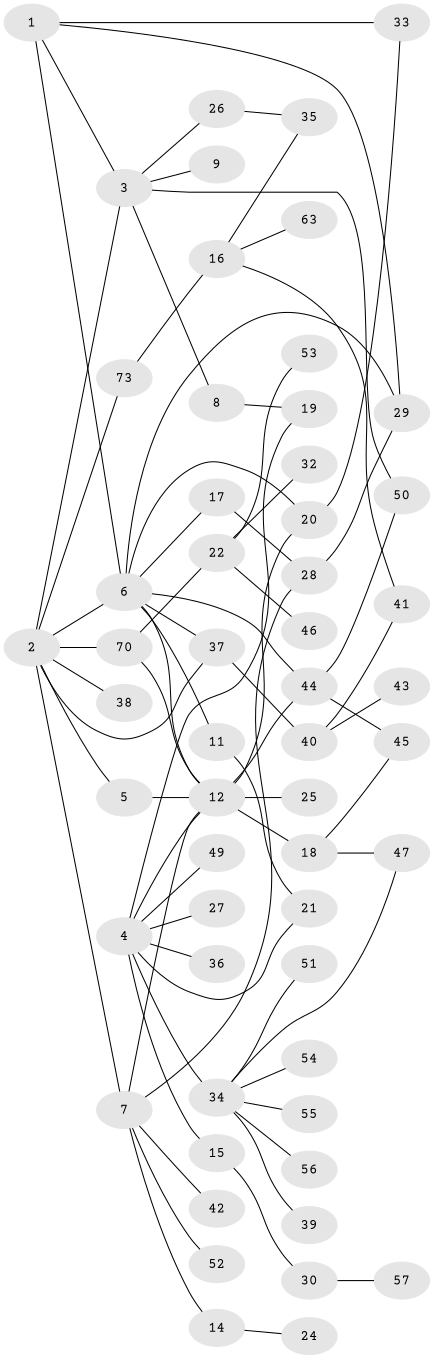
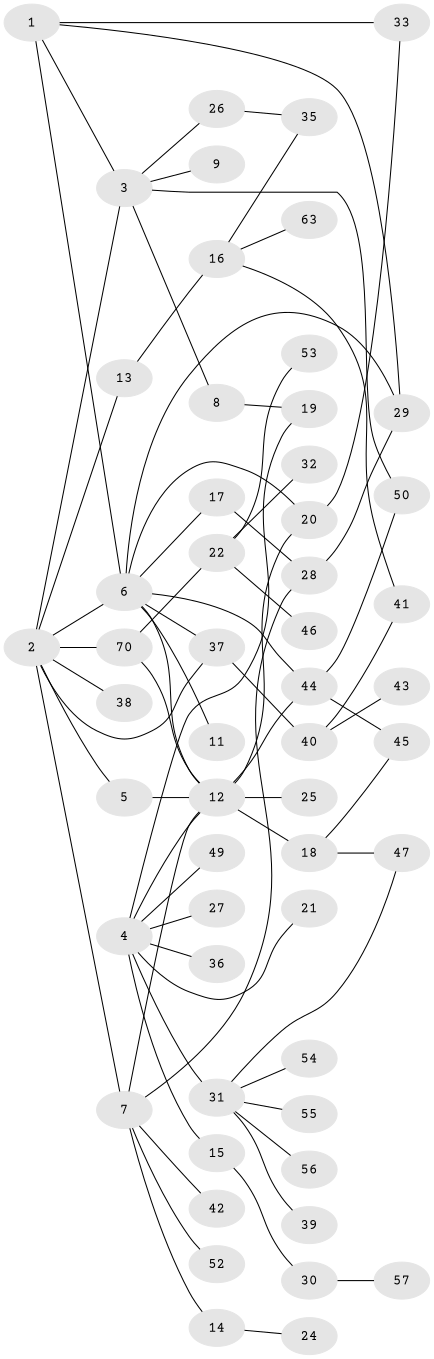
  graph {
    fontname="Courier Prime"
    rankdir=LR
    node [color=gray90 fontname="Courier Prime" style=filled]
    edge [fontname="Courier Prime" weight=1.0]
    1
    3
    6
    29
    33
    2
    5
    7
    n9 [label=70]
-   13 [label=73]
+   13
    37
    38
    8
    9
    26
    50
    12
    11
    17
    20
    44
    4
    15
    19
    21
    27
-   34
+   34 [label=31]
    36
    49
    14
    28
    42
    52
    22
    16
    40
    35
    18
    25
    30
    47
    39
-   51
    54
    55
    56
    45
    24
    32
    46
    53
    n52 [label=63]
    41
    57
    43
    1 -- 3
    1 -- 6
    1 -- 29
    1 -- 33 [weight=5.0]
    3 -- 8
    3 -- 9
    3 -- 26
    3 -- 50
    6 -- 29
    6 -- 37 [weight=3.0]
    6 -- 12
    6 -- 11
    6 -- 17
    6 -- 20
    6 -- 44
    2 -- 3
    2 -- 6
    2 -- 5
    2 -- 7
    2 -- n9 [weight=11.0]
    2 -- 13
    2 -- 37
    2 -- 38
    5 -- 12
    7 -- 12
    7 -- 14
    7 -- 28
    7 -- 42
    7 -- 52
    n9 -- 12
    n9 -- 22
    13 -- 16
    37 -- 40
    8 -- 19 [weight=2.0]
    26 -- 35
    12 -- 20
    12 -- 44
    12 -- 18
    12 -- 25 [weight=3.0]
-   11 -- 21
    17 -- 28
    20 -- 33
    44 -- 50
    44 -- 45 [weight=2.0]
    4 -- 12
    4 -- 15
    4 -- 19
    4 -- 21
    4 -- 27
    4 -- 34
    4 -- 36
    4 -- 49
    15 -- 30
    34 -- 47
    34 -- 39
-   34 -- 51
    34 -- 54
    34 -- 55
    34 -- 56
    14 -- 24
    28 -- 29 [weight=2.0]
    22 -- 32
    22 -- 46
    22 -- 53
    16 -- 35
    16 -- n52
    16 -- 41
    40 -- 41
    40 -- 43
    18 -- 47 [weight=2.0]
    18 -- 45
    30 -- 57
  }
